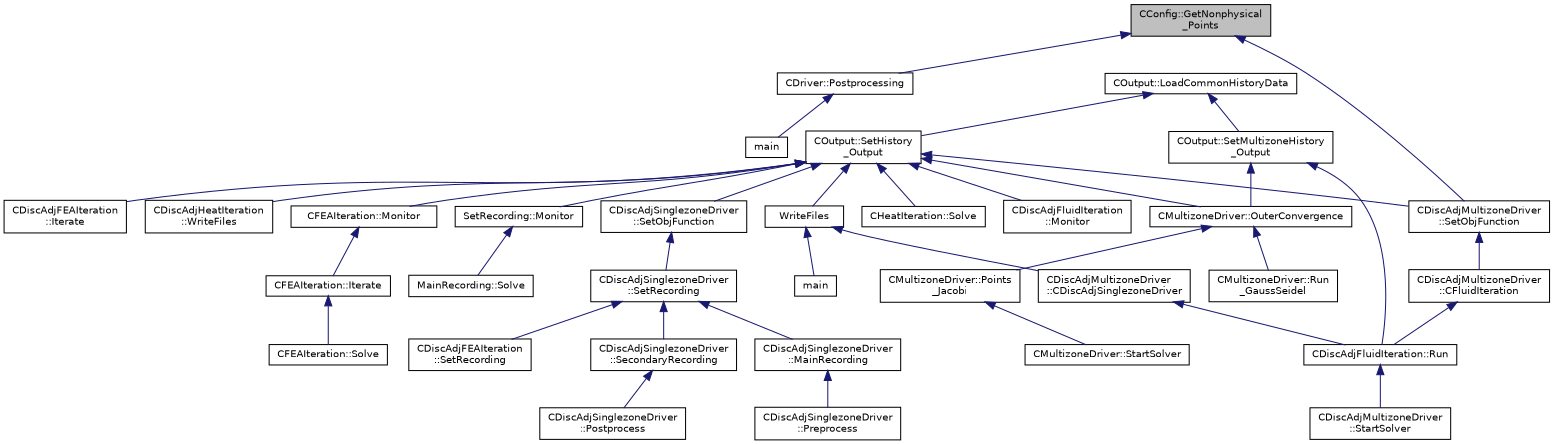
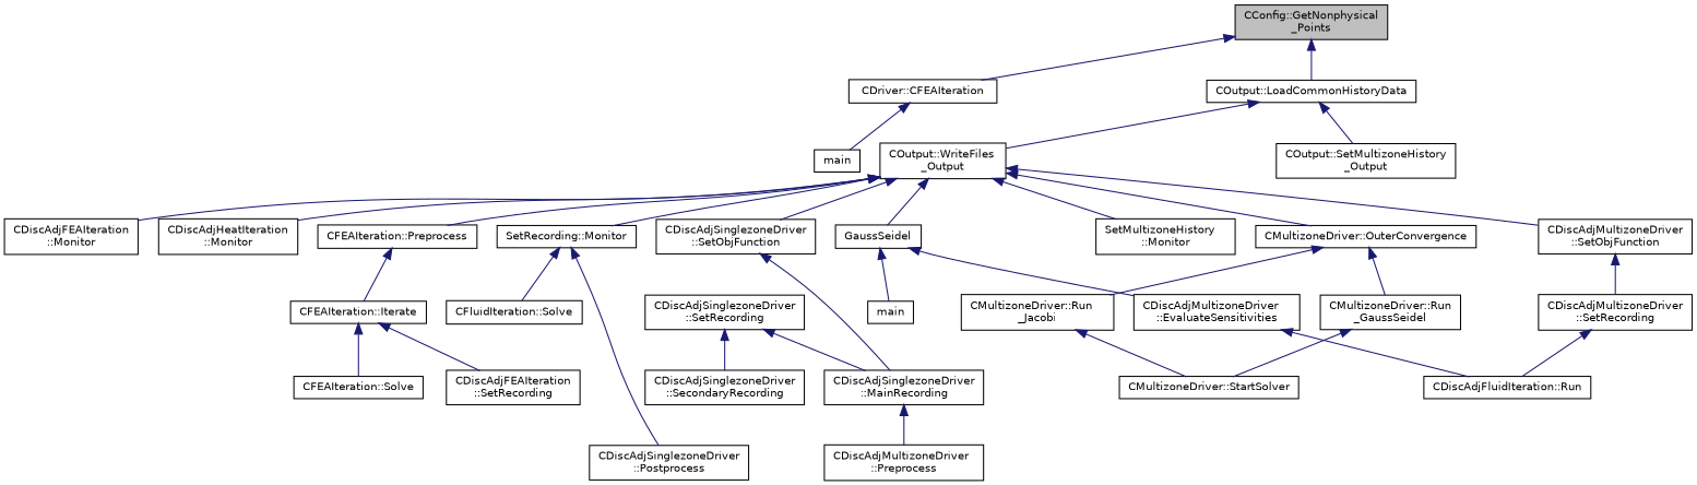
  digraph {
    rankdir=TB
    node [color=black fillcolor=white fontname=Helvetica fontsize=10 shape=record style=filled]
    edge [color=midnightblue dir=back fontname=Helvetica fontsize=10 labelfontname=Helvetica labelfontsize=10 style=solid]
    n1 [fillcolor=grey75 fontcolor=black height=0.2 label="CConfig::GetNonphysical\l_Points" width=0.4]
-   n2 [height=0.2 label="CDriver::Postprocessing" width=0.4]
+   n2 [height=0.2 label="CDriver::CFEAIteration" width=0.4]
    n3 [height=0.2 label="COutput::LoadCommonHistoryData" width=0.4]
    n4 [height=0.2 label=main width=0.4]
-   n5 [height=0.2 label="COutput::SetHistory\l_Output" width=0.4]
+   n5 [height=0.2 label="COutput::WriteFiles\l_Output" width=0.4]
    n6 [height=0.2 label="COutput::SetMultizoneHistory\l_Output" width=0.4]
    n7 [height=0.2 label="CDiscAdjMultizoneDriver\l::SetObjFunction" width=0.4]
    n8 [height=0.2 label="CDiscAdjSinglezoneDriver\l::SetObjFunction" width=0.4]
    n9 [height=0.2 label="CMultizoneDriver::OuterConvergence" width=0.4]
    n10 [height=0.2 label="SetRecording::Monitor" width=0.4]
-   n11 [height=0.2 label="CHeatIteration::Solve" width=0.4]
-   n12 [height=0.2 label="CFEAIteration::Monitor" width=0.4]
-   n13 [height=0.2 label="CDiscAdjFluidIteration\l::Monitor" width=0.4]
-   n14 [height=0.2 label="CDiscAdjFEAIteration\l::Iterate" width=0.4]
-   n15 [height=0.2 label="CDiscAdjHeatIteration\l::WriteFiles" width=0.4]
-   n16 [height=0.2 label=WriteFiles width=0.4]
+   n12 [height=0.2 label="CFEAIteration::Preprocess" width=0.4]
+   n13 [height=0.2 label="SetMultizoneHistory\l::Monitor" width=0.4]
+   n14 [height=0.2 label="CDiscAdjFEAIteration\l::Monitor" width=0.4]
+   n15 [height=0.2 label="CDiscAdjHeatIteration\l::Monitor" width=0.4]
+   n16 [height=0.2 label=GaussSeidel width=0.4]
    n17 [height=0.2 label="CDiscAdjFluidIteration::Run" width=0.4]
-   n18 [height=0.2 label="CDiscAdjMultizoneDriver\l::CFluidIteration" width=0.4]
+   n18 [height=0.2 label="CDiscAdjMultizoneDriver\l::SetRecording" width=0.4]
    n19 [height=0.2 label="CDiscAdjSinglezoneDriver\l::SetRecording" width=0.4]
    n20 [height=0.2 label="CMultizoneDriver::Run\l_GaussSeidel" width=0.4]
-   n21 [height=0.2 label="CMultizoneDriver::Points\l_Jacobi" width=0.4]
-   n22 [height=0.2 label="MainRecording::Solve" width=0.4]
+   n21 [height=0.2 label="CMultizoneDriver::Run\l_Jacobi" width=0.4]
+   n22 [height=0.2 label="CFluidIteration::Solve" width=0.4]
    n23 [height=0.2 label="CFEAIteration::Iterate" width=0.4]
-   n24 [height=0.2 label="CDiscAdjMultizoneDriver\l::CDiscAdjSinglezoneDriver" width=0.4]
+   n24 [height=0.2 label="CDiscAdjMultizoneDriver\l::EvaluateSensitivities" width=0.4]
    n25 [height=0.2 label=main width=0.4]
-   n26 [height=0.2 label="CDiscAdjMultizoneDriver\l::StartSolver" width=0.4]
    n27 [height=0.2 label="CDiscAdjSinglezoneDriver\l::MainRecording" width=0.4]
    n28 [height=0.2 label="CDiscAdjSinglezoneDriver\l::SecondaryRecording" width=0.4]
-   n29 [height=0.2 label="CDiscAdjSinglezoneDriver\l::Preprocess" width=0.4]
+   n29 [height=0.2 label="CDiscAdjMultizoneDriver\l::Preprocess" width=0.4]
    n30 [height=0.2 label="CDiscAdjSinglezoneDriver\l::Postprocess" width=0.4]
    n31 [height=0.2 label="CMultizoneDriver::StartSolver" width=0.4]
    n32 [height=0.2 label="CFEAIteration::Solve" width=0.4]
    n33 [height=0.2 label="CDiscAdjFEAIteration\l::SetRecording" width=0.4]
    n1 -> n2
-   n1 -> n7
+   n1 -> n3
    n2 -> n4
    n3 -> n5
    n3 -> n6
    n5 -> n7
    n5 -> n8
    n5 -> n9
    n5 -> n10
-   n5 -> n11
    n5 -> n12
    n5 -> n13
    n5 -> n14
    n5 -> n15
    n5 -> n16
-   n6 -> n9
-   n6 -> n17
    n7 -> n18
-   n8 -> n19
+   n8 -> n27
    n9 -> n20
    n9 -> n21
    n10 -> n22
    n12 -> n23
    n16 -> n24
    n16 -> n25
-   n17 -> n26
    n18 -> n17
    n19 -> n27
    n19 -> n28
+   n20 -> n31
    n21 -> n31
    n23 -> n32
-   n19 -> n33
+   n23 -> n33
    n24 -> n17
    n27 -> n29
-   n28 -> n30
+   n10 -> n30
  }
